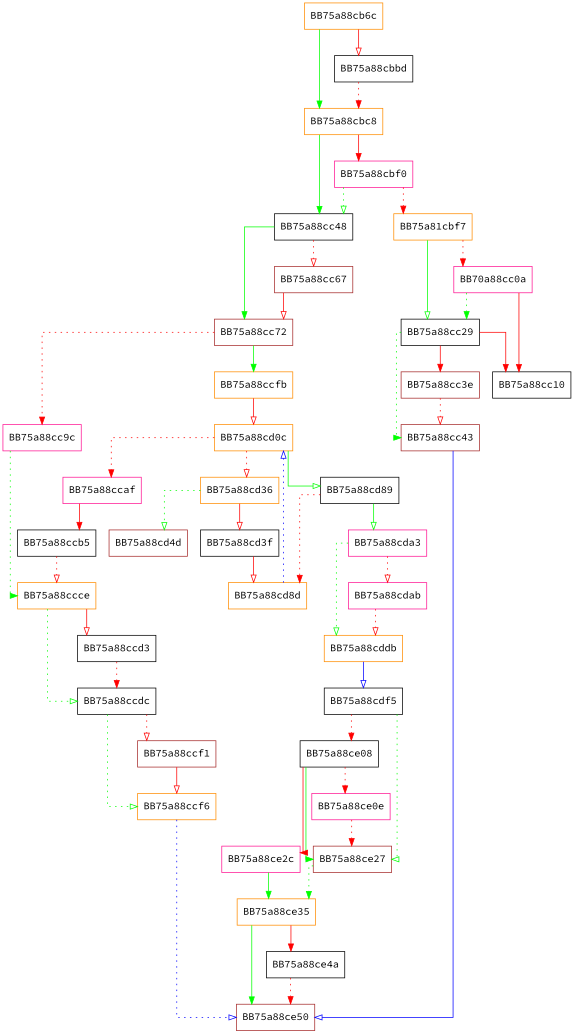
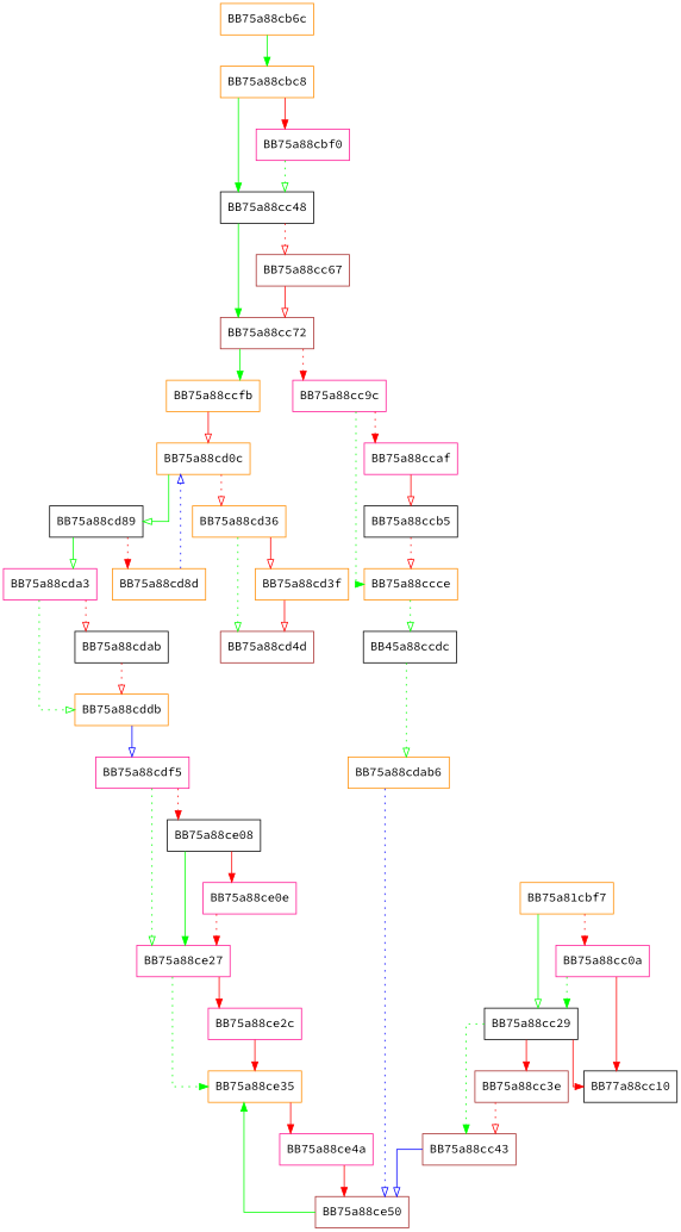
  digraph {
    fontname="Source Code Pro"
    splines=ortho
    node [color=black fontname="Source Code Pro" shape=box]
    edge [arrowhead=normal color=red fontname="Source Code Pro" style=solid]
    BB75a88cb6c [color=darkorange]
    BB75a88cbc8 [color=darkorange]
-   BB75a88cbbd
    BB75a88cc48
    BB75a88cbf0 [color=deeppink]
    BB75a88cc72 [color=brown]
    BB75a88cc67 [color=brown]
    n8 [color=darkorange label=BB75a81cbf7]
    BB75a88ccfb [color=darkorange]
    BB75a88cc9c [color=deeppink]
    BB75a88cc29
-   BB75a88cc0a [color=deeppink label=BB70a88cc0a]
+   BB75a88cc0a [color=deeppink]
    BB75a88cc43 [color=brown]
    BB75a88cc3e [color=brown]
-   BB75a88cc10
+   BB75a88cc10 [label=BB77a88cc10]
    BB75a88ce50 [color=brown]
    BB75a88cd0c [color=darkorange]
    BB75a88ccce [color=darkorange]
    BB75a88ccaf [color=deeppink]
    BB75a88cd89
    BB75a88cd36 [color=darkorange]
-   BB75a88ccdc
-   BB75a88ccd3
+   BB75a88ccdc [label=BB45a88ccdc]
    BB75a88ccb5
-   BB75a88ccf6 [color=darkorange]
-   BB75a88ccf1 [color=brown]
+   BB75a88ccf6 [color=darkorange label=BB75a88cdab6]
    BB75a88cda3 [color=deeppink]
    BB75a88cd8d [color=darkorange]
    BB75a88cd4d [color=brown]
-   BB75a88cd3f
+   BB75a88cd3f [color=darkorange]
    BB75a88cddb [color=darkorange]
-   BB75a88cdab [color=deeppink]
-   BB75a88cdf5
-   BB75a88ce27 [color=brown]
+   BB75a88cdab
+   BB75a88cdf5 [color=deeppink]
+   BB75a88ce27 [color=deeppink]
    BB75a88ce08
    BB75a88ce35 [color=darkorange]
    BB75a88ce2c [color=deeppink]
    BB75a88ce0e [color=deeppink]
-   BB75a88ce4a
+   BB75a88ce4a [color=deeppink]
    BB75a88cb6c -> BB75a88cbc8 [color=green]
-   BB75a88cb6c -> BB75a88cbbd [arrowhead=onormal]
    BB75a88cbc8 -> BB75a88cc48 [color=green]
    BB75a88cbc8 -> BB75a88cbf0
-   BB75a88cbbd -> BB75a88cbc8 [style=dotted]
    BB75a88cc48 -> BB75a88cc72 [color=green]
    BB75a88cc48 -> BB75a88cc67 [arrowhead=onormal style=dotted]
    BB75a88cbf0 -> BB75a88cc48 [arrowhead=onormal color=green style=dotted]
-   BB75a88cbf0 -> n8 [style=dotted]
    BB75a88cc72 -> BB75a88ccfb [color=green]
    BB75a88cc72 -> BB75a88cc9c [style=dotted]
    BB75a88cc67 -> BB75a88cc72 [arrowhead=onormal]
    n8 -> BB75a88cc29 [arrowhead=onormal color=green]
    n8 -> BB75a88cc0a [style=dotted]
    BB75a88ccfb -> BB75a88cd0c [arrowhead=onormal]
    BB75a88cc9c -> BB75a88ccce [color=green style=dotted]
-   BB75a88cd0c -> BB75a88ccaf [style=dotted]
+   BB75a88cc9c -> BB75a88ccaf [style=dotted]
    BB75a88cc29 -> BB75a88cc43 [color=green style=dotted]
    BB75a88cc29 -> BB75a88cc3e
    BB75a88cc29 -> BB75a88cc10
    BB75a88cc0a -> BB75a88cc29 [color=green style=dotted]
    BB75a88cc0a -> BB75a88cc10
    BB75a88cc43 -> BB75a88ce50 [arrowhead=onormal color=blue]
    BB75a88cc3e -> BB75a88cc43 [arrowhead=onormal style=dotted]
    BB75a88cd0c -> BB75a88cd89 [arrowhead=onormal color=green]
    BB75a88cd0c -> BB75a88cd36 [arrowhead=onormal style=dotted]
    BB75a88ccce -> BB75a88ccdc [arrowhead=onormal color=green style=dotted]
-   BB75a88ccce -> BB75a88ccd3 [arrowhead=onormal]
-   BB75a88ccaf -> BB75a88ccb5
+   BB75a88ccaf -> BB75a88ccb5 [arrowhead=onormal]
    BB75a88cd89 -> BB75a88cda3 [arrowhead=onormal color=green]
    BB75a88cd89 -> BB75a88cd8d [style=dotted]
    BB75a88cd36 -> BB75a88cd4d [arrowhead=onormal color=green style=dotted]
    BB75a88cd36 -> BB75a88cd3f [arrowhead=onormal]
    BB75a88ccdc -> BB75a88ccf6 [arrowhead=onormal color=green style=dotted]
-   BB75a88ccdc -> BB75a88ccf1 [arrowhead=onormal style=dotted]
-   BB75a88ccd3 -> BB75a88ccdc [style=dotted]
    BB75a88ccb5 -> BB75a88ccce [arrowhead=onormal style=dotted]
    BB75a88ccf6 -> BB75a88ce50 [arrowhead=onormal color=blue style=dotted]
-   BB75a88ccf1 -> BB75a88ccf6 [arrowhead=onormal]
    BB75a88cda3 -> BB75a88cddb [arrowhead=onormal color=green style=dotted]
    BB75a88cda3 -> BB75a88cdab [arrowhead=onormal style=dotted]
    BB75a88cd8d -> BB75a88cd0c [arrowhead=onormal color=blue style=dotted]
-   BB75a88cd3f -> BB75a88cd8d [arrowhead=onormal]
+   BB75a88cd3f -> BB75a88cd4d [arrowhead=onormal]
    BB75a88cddb -> BB75a88cdf5 [arrowhead=onormal color=blue]
    BB75a88cdab -> BB75a88cddb [arrowhead=onormal style=dotted]
    BB75a88cdf5 -> BB75a88ce27 [arrowhead=onormal color=green style=dotted]
    BB75a88cdf5 -> BB75a88ce08 [style=dotted]
    BB75a88ce27 -> BB75a88ce35 [color=green style=dotted]
-   BB75a88ce08 -> BB75a88ce2c
+   BB75a88ce27 -> BB75a88ce2c
    BB75a88ce08 -> BB75a88ce27 [color=green]
-   BB75a88ce08 -> BB75a88ce0e [style=dotted]
-   BB75a88ce35 -> BB75a88ce50 [color=green]
+   BB75a88ce08 -> BB75a88ce0e
+   BB75a88ce50 -> BB75a88ce35 [color=green]
    BB75a88ce35 -> BB75a88ce4a
-   BB75a88ce2c -> BB75a88ce35 [color=green]
+   BB75a88ce2c -> BB75a88ce35
    BB75a88ce0e -> BB75a88ce27 [style=dotted]
-   BB75a88ce4a -> BB75a88ce50 [style=dotted]
+   BB75a88ce4a -> BB75a88ce50
  }
